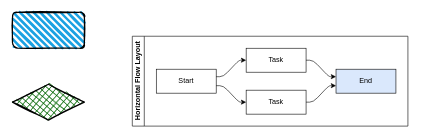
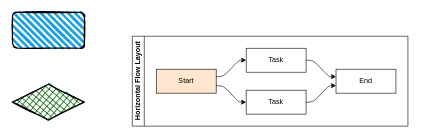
  <mxCell id="0" />
  <mxCell id="1" parent="0" />
  <mxCell id="2" value="" style="rounded=1;whiteSpace=wrap;html=1;strokeWidth=2;fillWeight=4;hachureGap=8;hachureAngle=45;fillColor=#1ba1e2;sketch=1;" vertex="1" parent="1"><mxGeometry x="20" y="20" width="120" height="60" as="geometry" /></mxCell>
  <mxCell id="3" value="" style="rhombus;whiteSpace=wrap;html=1;strokeWidth=2;fillWeight=-1;hachureGap=8;fillStyle=cross-hatch;fillColor=#006600;sketch=1;" vertex="1" parent="1"><mxGeometry x="20" y="140" width="120" height="60" as="geometry" /></mxCell>
  <mxCell id="4" value="Horizontal Flow Layout" style="swimlane;html=1;startSize=20;horizontal=0;childLayout=flowLayout;flowOrientation=west;resizable=0;interRankCellSpacing=50;containerType=tree;fontSize=12;" vertex="1" parent="1"><mxGeometry x="220" y="60" width="460" height="150" as="geometry" /></mxCell>
- <mxCell id="5" value="Start" style="whiteSpace=wrap;html=1;" vertex="1" parent="4"><mxGeometry x="40" y="55" width="100" height="40" as="geometry" /></mxCell>
+ <mxCell id="5" value="Start" style="whiteSpace=wrap;html=1;fillColor=#ffe6cc;" vertex="1" parent="4"><mxGeometry x="40" y="55" width="100" height="40" as="geometry" /></mxCell>
  <mxCell id="6" value="Task" style="whiteSpace=wrap;html=1;" vertex="1" parent="4"><mxGeometry x="190" y="20" width="100" height="40" as="geometry" /></mxCell>
  <mxCell id="7" value="" style="html=1;rounded=1;curved=0;sourcePerimeterSpacing=0;targetPerimeterSpacing=0;startSize=6;endSize=6;noEdgeStyle=1;orthogonal=1;" edge="1" parent="4" source="5" target="6"><mxGeometry relative="1" as="geometry"><Array as="points"><mxPoint x="152" y="67.5" /><mxPoint x="178" y="40" /></Array></mxGeometry></mxCell>
  <mxCell id="8" value="Task" style="whiteSpace=wrap;html=1;" vertex="1" parent="4"><mxGeometry x="190" y="90" width="100" height="40" as="geometry" /></mxCell>
  <mxCell id="9" value="" style="html=1;rounded=1;curved=0;sourcePerimeterSpacing=0;targetPerimeterSpacing=0;startSize=6;endSize=6;noEdgeStyle=1;orthogonal=1;" edge="1" parent="4" source="5" target="8"><mxGeometry relative="1" as="geometry"><Array as="points"><mxPoint x="152" y="82.5" /><mxPoint x="178" y="110" /></Array></mxGeometry></mxCell>
- <mxCell id="10" value="End" style="whiteSpace=wrap;html=1;fillColor=#dae8fc;" vertex="1" parent="4"><mxGeometry x="340" y="55" width="100" height="40" as="geometry" /></mxCell>
+ <mxCell id="10" value="End" style="whiteSpace=wrap;html=1;" vertex="1" parent="4"><mxGeometry x="340" y="55" width="100" height="40" as="geometry" /></mxCell>
  <mxCell id="11" value="" style="html=1;rounded=1;curved=0;sourcePerimeterSpacing=0;targetPerimeterSpacing=0;startSize=6;endSize=6;noEdgeStyle=1;orthogonal=1;" edge="1" parent="4" source="6" target="10"><mxGeometry relative="1" as="geometry"><Array as="points"><mxPoint x="302" y="40" /><mxPoint x="328" y="67.5" /></Array></mxGeometry></mxCell>
  <mxCell id="12" value="" style="html=1;rounded=1;curved=0;sourcePerimeterSpacing=0;targetPerimeterSpacing=0;startSize=6;endSize=6;noEdgeStyle=1;orthogonal=1;" edge="1" parent="4" source="8" target="10"><mxGeometry relative="1" as="geometry"><Array as="points"><mxPoint x="302" y="110" /><mxPoint x="328" y="82.5" /></Array></mxGeometry></mxCell>
